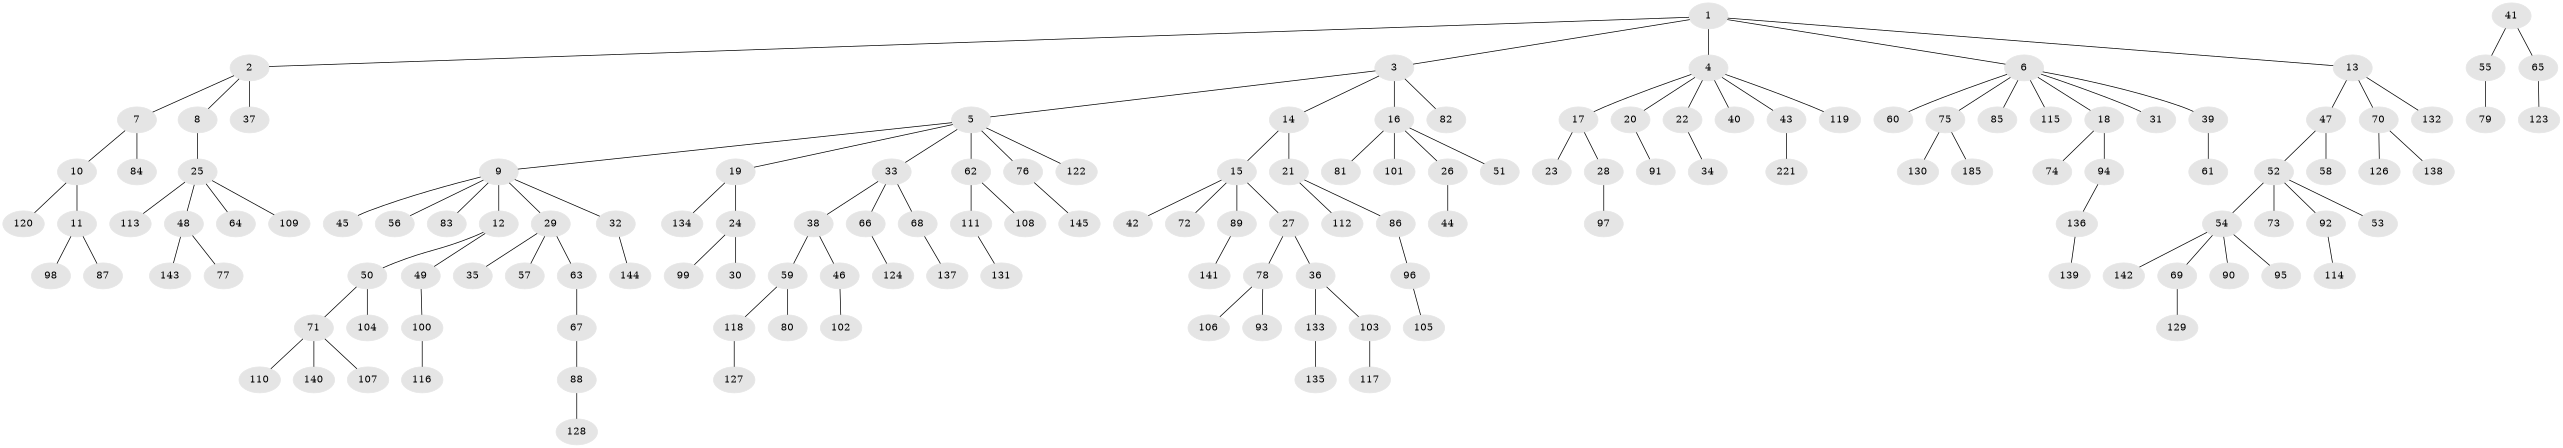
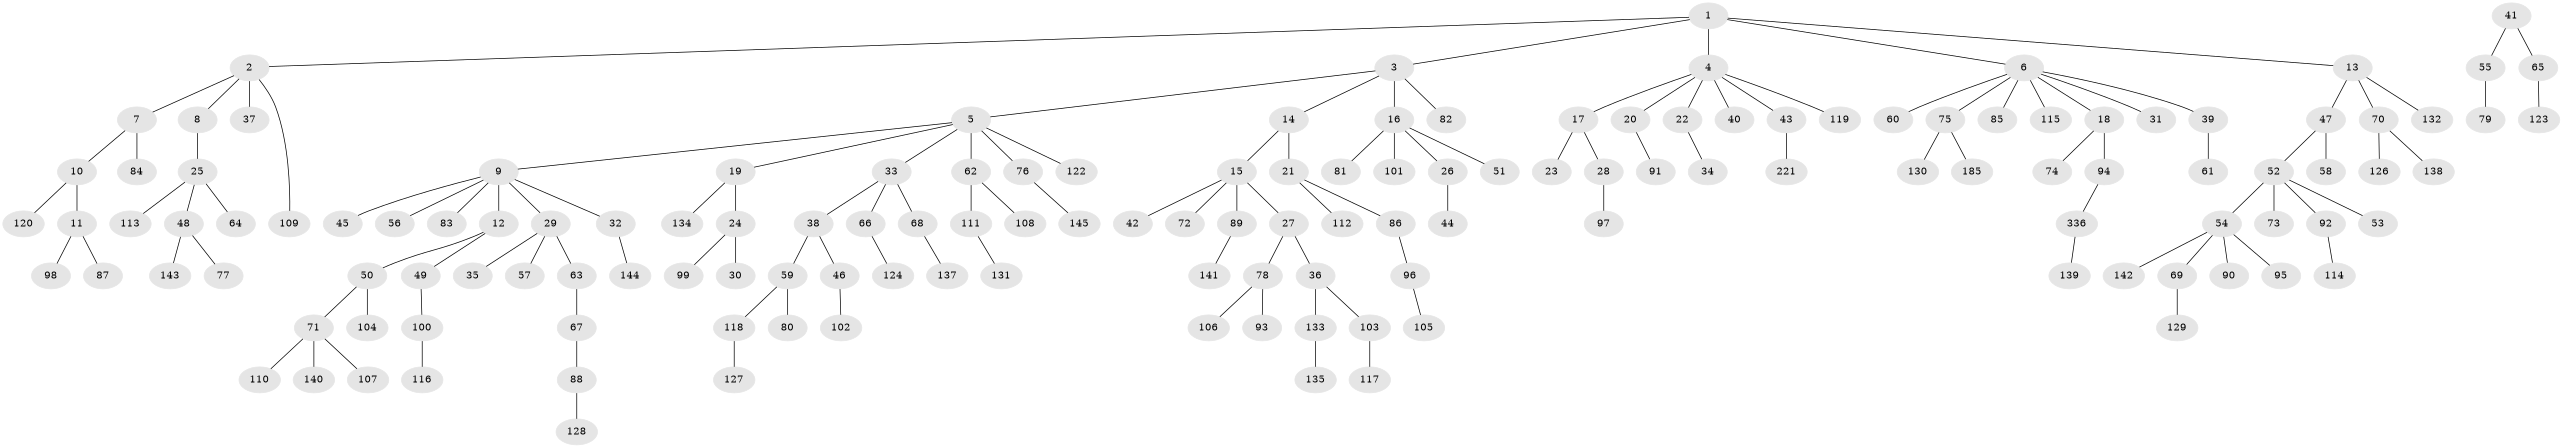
  graph {
    node [color=gray90 style=filled]
    1
    2
    3
    4
    6
    13
    7
    8
    37
    109
    5
    14
    16
    82
    17
    20
    22
    40
    43
    119
    18
    31
    39
    60
    75
    85
    115
    47
    70
    132
    10
    84
    25
    9
    19
    33
    62
    76
    122
    15
    21
    26
    51
    81
    101
    23
    28
    91
    34
    n50 [label=221]
    12
    29
    32
    45
    56
    83
    24
    134
    38
    66
    68
    108
    111
    145
    74
    94
    61
    n68 [label=185]
    130
    11
    120
    48
    64
    113
    49
    50
    35
    57
    63
    144
    87
    98
    100
    71
    104
    52
    58
    126
    138
    27
    42
    72
    89
    86
    112
    36
    78
    141
    44
    97
-   136
+   136 [label=336]
    30
    99
    96
    77
    143
    103
    133
    93
    106
    67
    46
    59
    124
    137
    41
    55
    65
    117
    135
    102
    118
    80
    127
    79
    123
    53
    54
    73
    92
    116
    107
    110
    140
    69
    90
    95
    142
    114
    129
    131
    88
    128
    105
    139
    1 -- 2
    1 -- 3
    1 -- 4
    1 -- 6
    1 -- 13
    2 -- 7
    2 -- 8
    2 -- 37
-   25 -- 109
+   2 -- 109
    3 -- 5
    3 -- 14
    3 -- 16
    3 -- 82
    4 -- 17
    4 -- 20
    4 -- 22
    4 -- 40
    4 -- 43
    4 -- 119
    6 -- 18
    6 -- 31
    6 -- 39
    6 -- 60
    6 -- 75
    6 -- 85
    6 -- 115
    13 -- 47
    13 -- 70
    13 -- 132
    7 -- 10
    7 -- 84
    8 -- 25
    5 -- 9
    5 -- 19
    5 -- 33
    5 -- 62
    5 -- 76
    5 -- 122
    14 -- 15
    14 -- 21
    16 -- 26
    16 -- 51
    16 -- 81
    16 -- 101
    17 -- 23
    17 -- 28
    20 -- 91
    22 -- 34
    43 -- n50
    18 -- 74
    18 -- 94
    39 -- 61
    75 -- n68
    75 -- 130
    47 -- 52
    47 -- 58
    70 -- 126
    70 -- 138
    10 -- 11
    10 -- 120
    25 -- 48
    25 -- 64
    25 -- 113
    9 -- 12
    9 -- 29
    9 -- 32
    9 -- 45
    9 -- 56
    9 -- 83
    19 -- 24
    19 -- 134
    33 -- 38
    33 -- 66
    33 -- 68
    62 -- 108
    62 -- 111
    76 -- 145
    15 -- 27
    15 -- 42
    15 -- 72
    15 -- 89
    21 -- 86
    21 -- 112
    26 -- 44
    28 -- 97
    12 -- 49
    12 -- 50
    29 -- 35
    29 -- 57
    29 -- 63
    32 -- 144
    24 -- 30
    24 -- 99
    38 -- 46
    38 -- 59
    66 -- 124
    68 -- 137
    111 -- 131
    94 -- 136
    11 -- 87
    11 -- 98
    48 -- 77
    48 -- 143
    49 -- 100
    50 -- 71
    50 -- 104
    63 -- 67
    100 -- 116
    71 -- 107
    71 -- 110
    71 -- 140
    52 -- 53
    52 -- 54
    52 -- 73
    52 -- 92
    27 -- 36
    27 -- 78
    89 -- 141
    86 -- 96
    36 -- 103
    36 -- 133
    78 -- 93
    78 -- 106
    136 -- 139
    96 -- 105
    103 -- 117
    133 -- 135
    67 -- 88
    46 -- 102
    59 -- 118
    59 -- 80
    41 -- 55
    41 -- 65
    55 -- 79
    65 -- 123
    118 -- 127
    54 -- 69
    54 -- 90
    54 -- 95
    54 -- 142
    92 -- 114
    69 -- 129
    88 -- 128
  }
